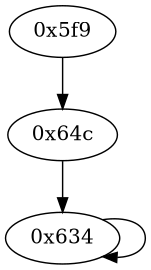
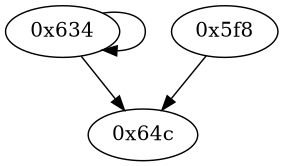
  digraph {
    "0x634" [opcode="[u'cmp', u'add', u'add', u'sub', u'sub', u'b']"]
    "0x64c" [opcode="[u'ldr', u'add', u'bl', u'mov', u'pop']"]
-   "0x5f8" [opcode="[u'push', u'mov', u'ldr', u'ldrb', u'cmp', u'mov', u'mov', u'sub', u'sub', u'umull', u'mov', u'and', u'lsr', u'rrx', u'mov']" label="0x5f9"]
+   "0x5f8" [opcode="[u'push', u'mov', u'ldr', u'ldrb', u'cmp', u'mov', u'mov', u'sub', u'sub', u'umull', u'mov', u'and', u'lsr', u'rrx', u'mov']"]
    "0x634" -> "0x634"
-   "0x64c" -> "0x634"
+   "0x634" -> "0x64c"
    "0x5f8" -> "0x64c"
  }
